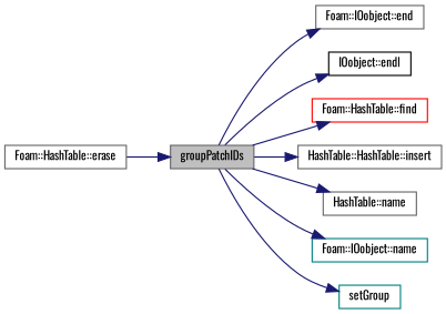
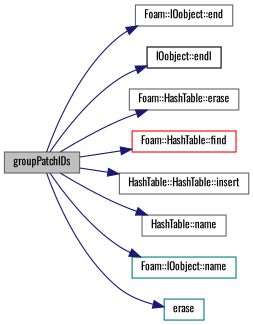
  digraph {
    fontname=Oswald
    rankdir=LR
    node [color=gray40 fontname=Oswald fontsize=10 shape=record]
    edge [color=midnightblue fontname=Oswald fontsize=10 labelfontname=Helvetica labelfontsize=10 style=solid]
    n1 [fillcolor=grey75 fontcolor=black height=0.2 label=groupPatchIDs style=filled width=0.4]
    n2 [height=0.2 label="Foam::IOobject::end" width=0.4]
    n3 [color=black height=0.2 label="IOobject::endl" width=0.4]
    n4 [height=0.2 label="Foam::HashTable::erase" width=0.4]
    n5 [color=red height=0.2 label="Foam::HashTable::find" width=0.4]
    n6 [height=0.2 label="HashTable::HashTable::insert" width=0.4]
    n7 [height=0.2 label="HashTable::name" width=0.4]
    n8 [color=teal height=0.2 label="Foam::IOobject::name" width=0.4]
-   n9 [color=teal height=0.2 label=setGroup width=0.4]
+   n9 [color=teal height=0.2 label=erase width=0.4]
    n1 -> n2
    n1 -> n3
-   n4 -> n1
+   n1 -> n4
    n1 -> n5
    n1 -> n6
    n1 -> n7
    n1 -> n8
    n1 -> n9
  }
